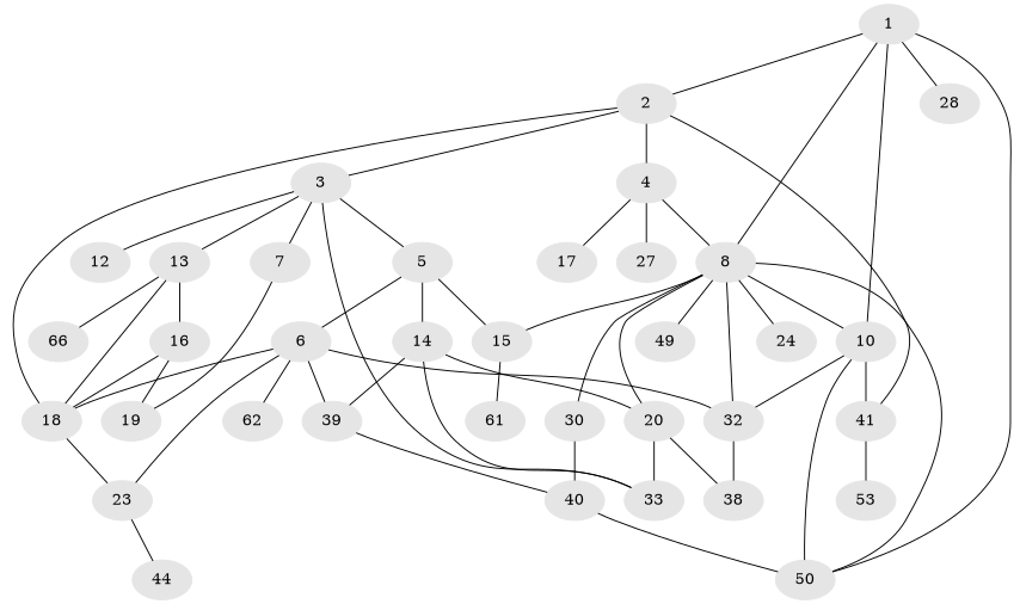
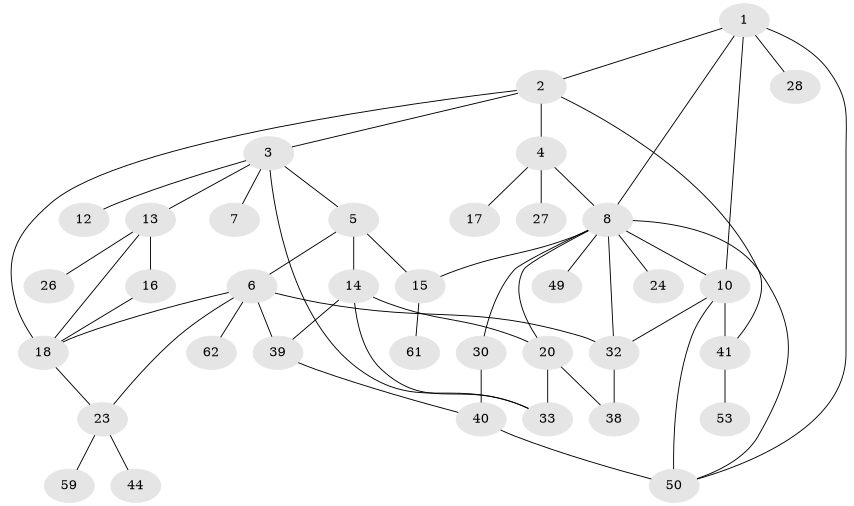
  graph {
    node [color=gray90 style=filled]
    1 [super="+46"]
    2 [super="+48"]
    8 [super="+9"]
    10 [super="+57"]
    28
    50 [super="+55"]
    3 [super="+35"]
    4 [super="+32"]
    18 [super="+54"]
    41 [super="+64"]
    15 [super="+43"]
    n12 [label=32 super="+25"]
    20 [super="+42"]
    24 [super="+36"]
    30
    49
    5 [super="+31"]
    7 [super="+60"]
    12
    13
    33
    17
    27 [super="+29"]
    23 [super="+37"]
    53
    6 [super="+11"]
    14 [super="+34"]
-   19 [super="+21"]
    16 [super="+52"]
-   26 [super="+56" label=66]
+   26 [super="+56"]
    39 [super="+58"]
    62
    61
    38 [super="+45"]
    44
+   59
    40 [super="+47"]
    1 -- 2
    1 -- 8
    1 -- 10
    1 -- 28
    1 -- 50
    2 -- 3
    2 -- 4
    2 -- 18
    2 -- 41
    8 -- 10
    8 -- 50
    8 -- 15
    8 -- n12
    8 -- 20
    8 -- 24
    8 -- 30
    8 -- 49
    10 -- 50
    10 -- 41
    10 -- n12
    3 -- 5
    3 -- 7
    3 -- 12
    3 -- 13
    3 -- 33
    4 -- 8
    4 -- 17
    4 -- 27
    18 -- 23
    41 -- 53
    15 -- 61
    n12 -- 38
    20 -- 33
    20 -- 38
    30 -- 40
    5 -- 15
    5 -- 6
    5 -- 14
-   7 -- 19
    13 -- 18
    13 -- 16
    13 -- 26
    23 -- 44
+   23 -- 59
    6 -- 18
    6 -- n12
    6 -- 23
    6 -- 39
    6 -- 62
    14 -- 20
    14 -- 33
    14 -- 39
    16 -- 18
-   16 -- 19
    39 -- 40
    40 -- 50 [weight=2]
  }
